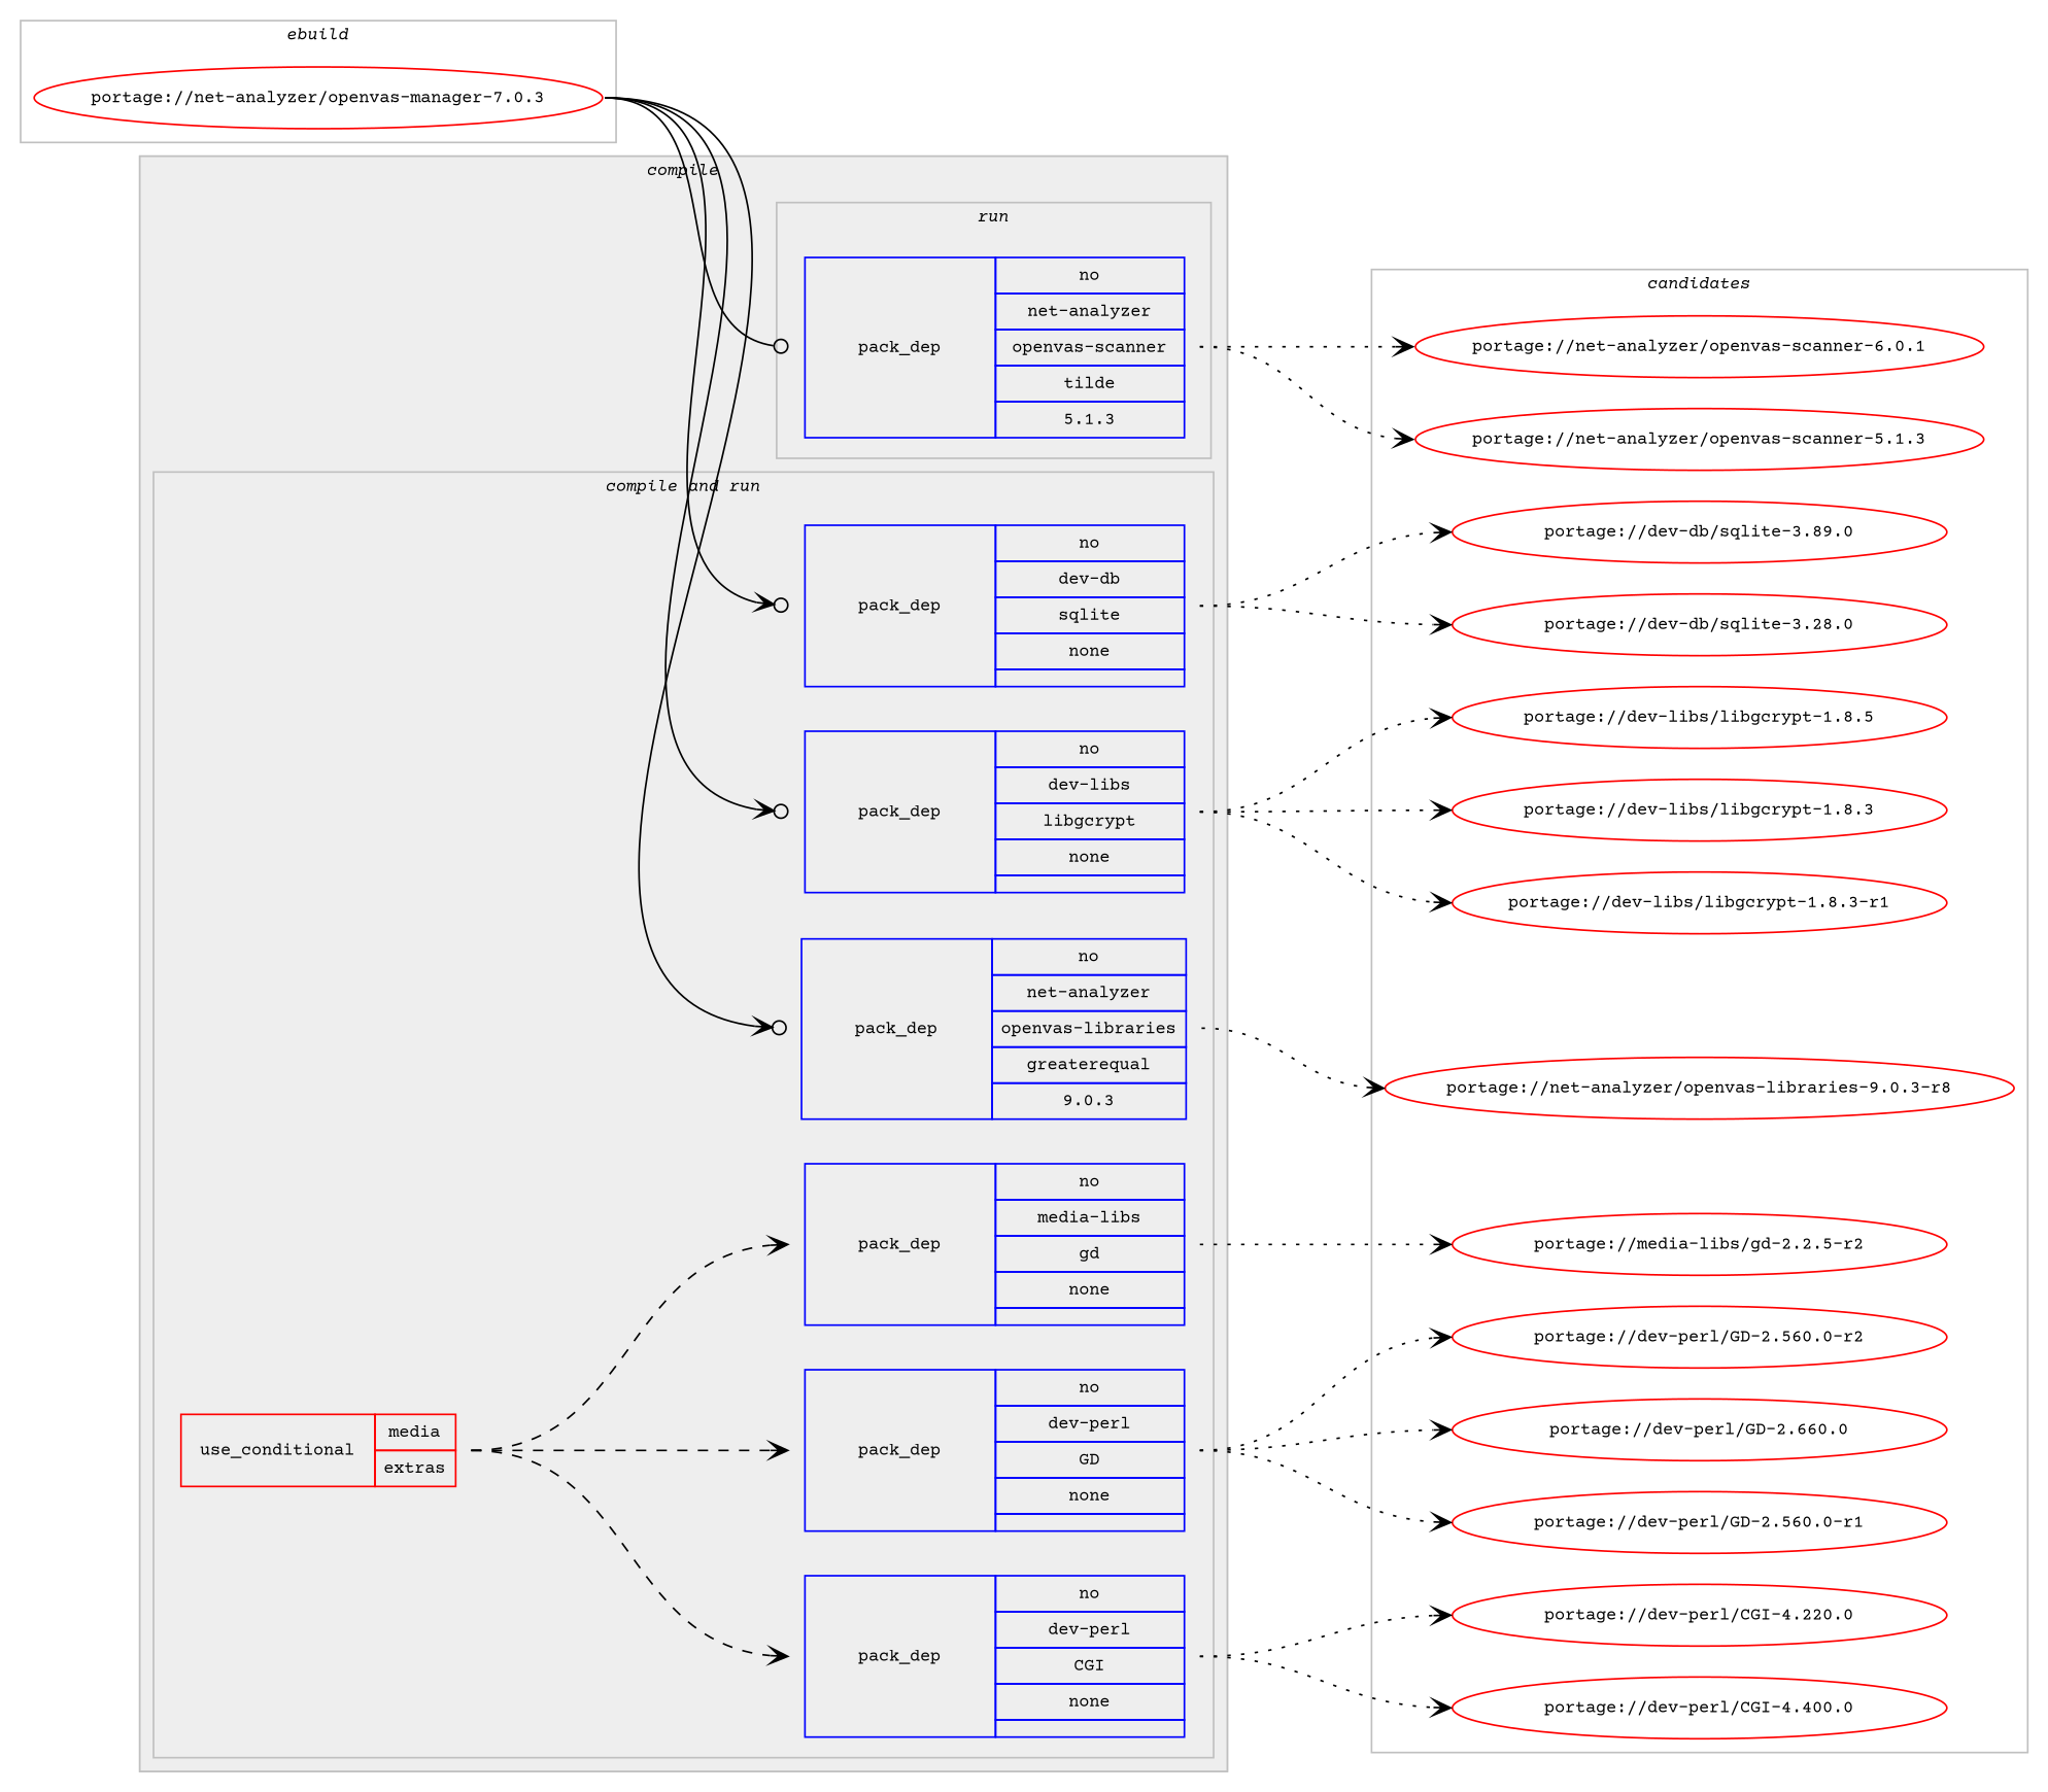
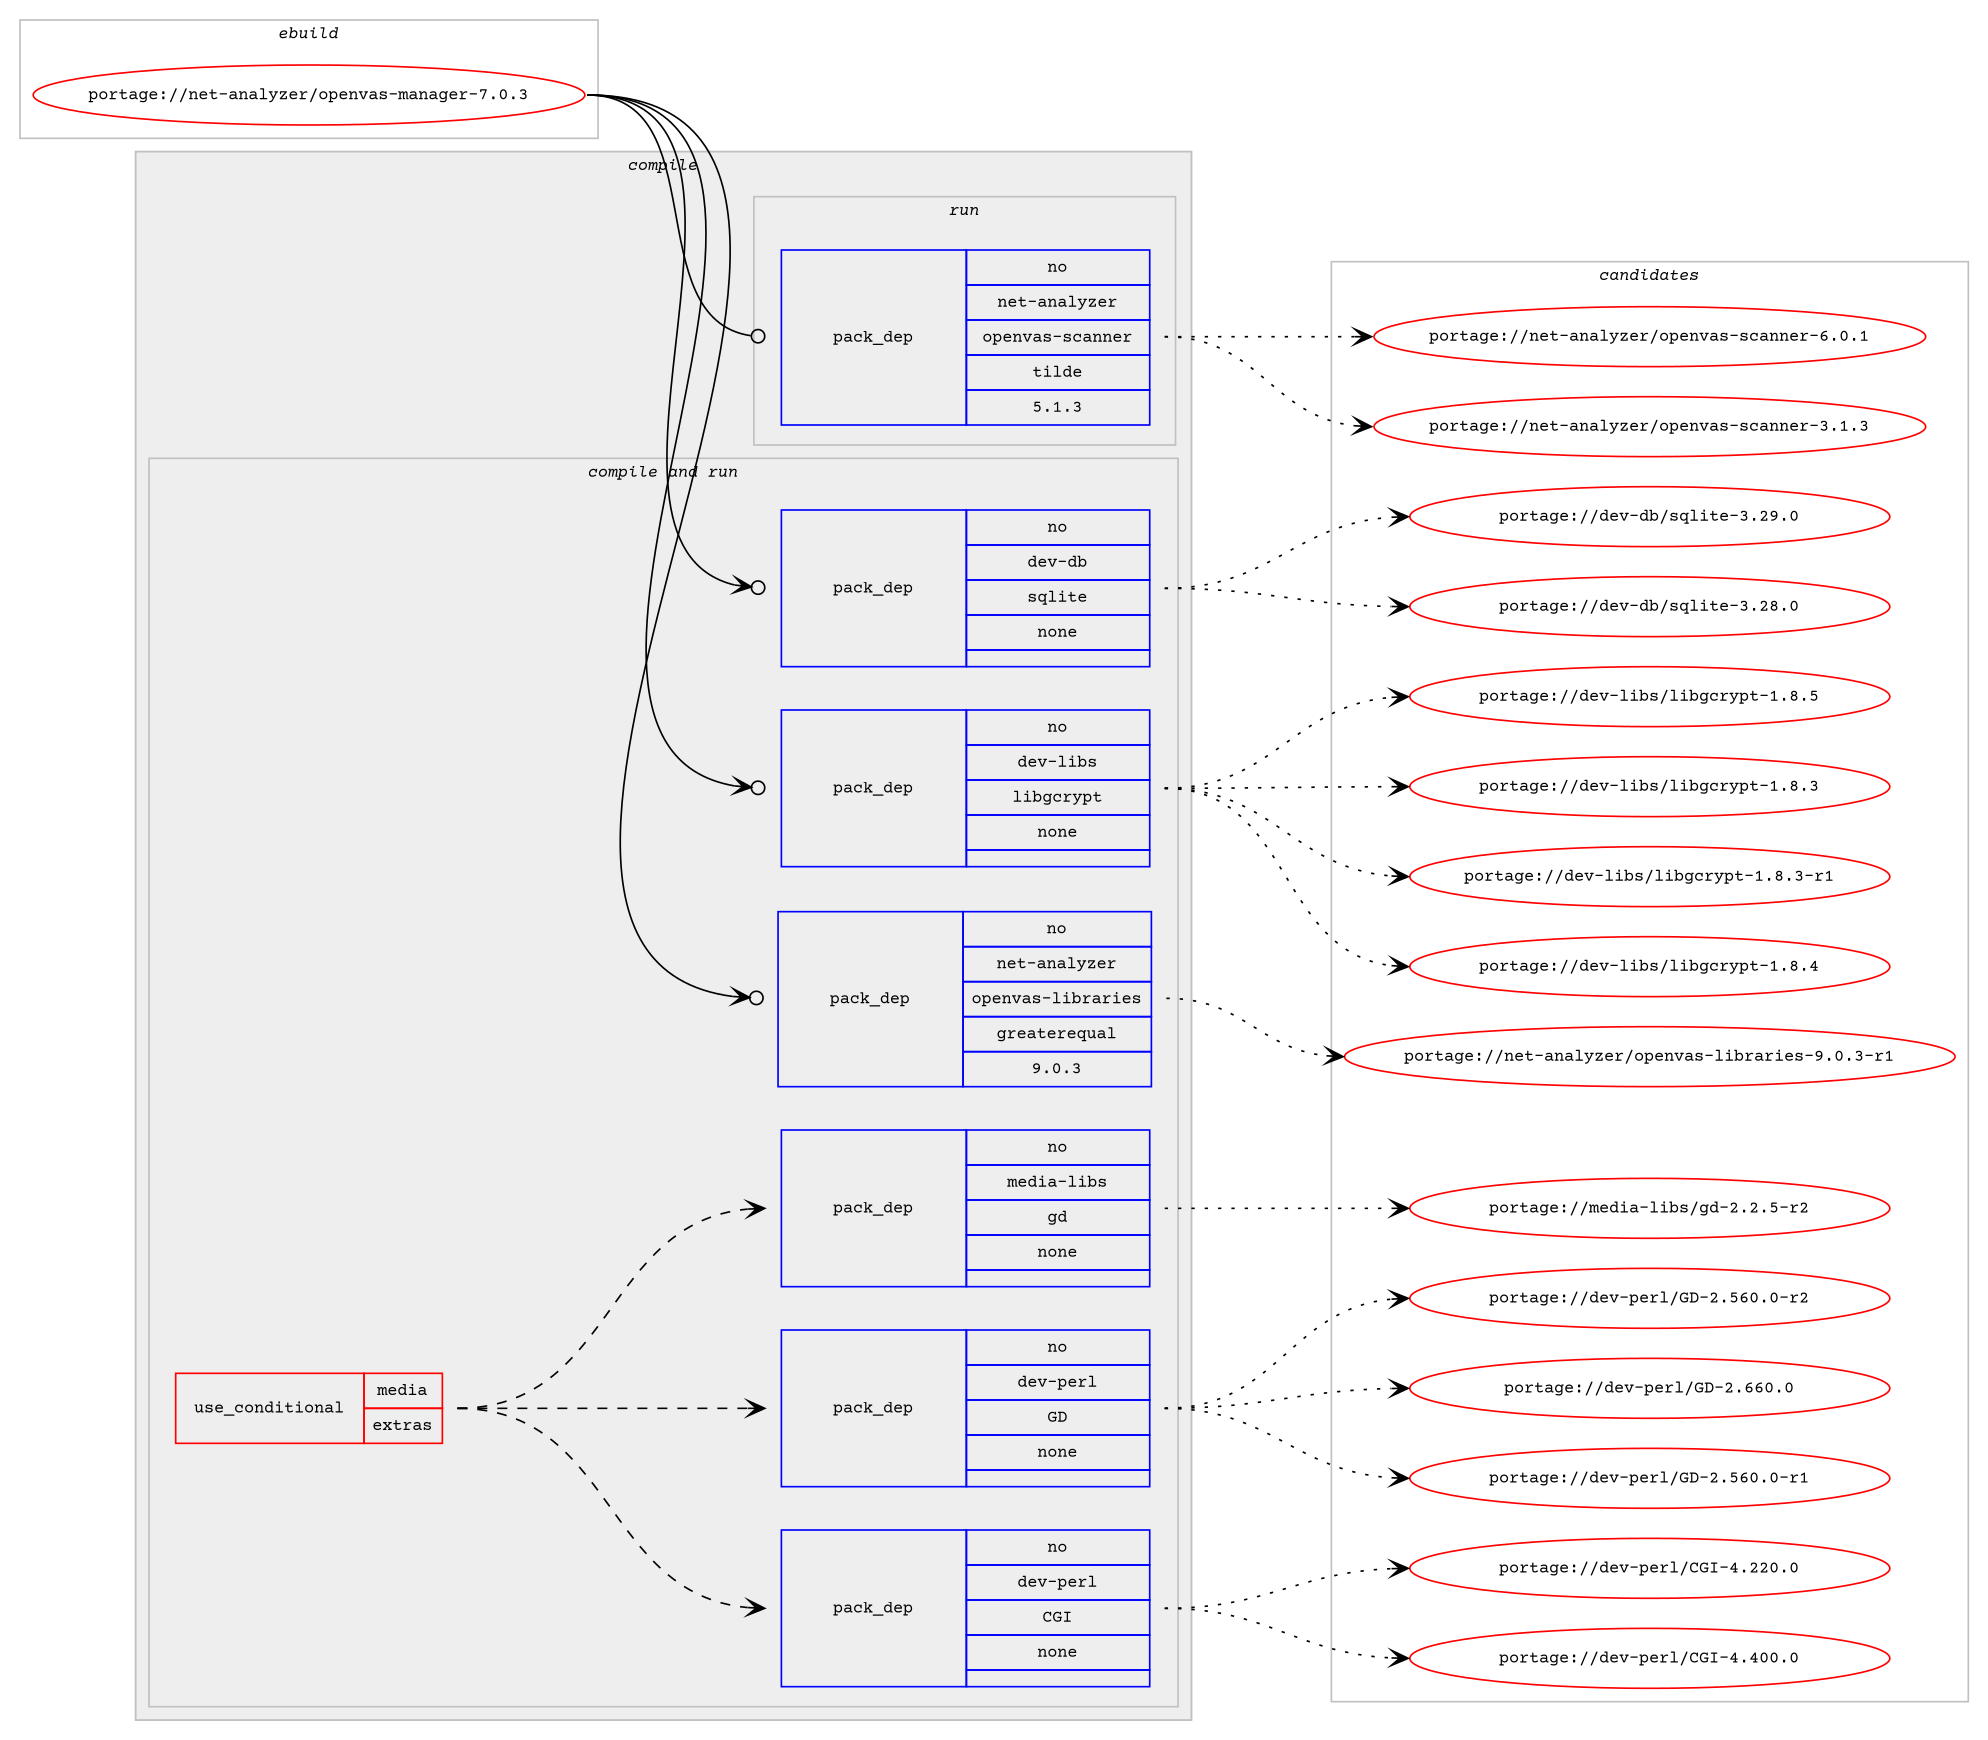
  digraph {
    compound=true
    concentrate=true
    fontname="Courier Prime"
    fontsize=10
    newrank=true
    rankdir=LR
    ranksep=1.5
    node [color=red fontname="Courier Prime" fontsize=10]
    edge [arrowhead=vee fontname="Courier Prime" headport=w style=dotted tailport=e weight=100]
    n1 [label="portage://net-analyzer/openvas-manager-7.0.3" width=4]
    n2 [color=blue label=<<TABLE BORDER="0" CELLBORDER="1" CELLSPACING="0" CELLPADDING="4" WIDTH="220"><TR><TD ROWSPAN="6" CELLPADDING="30">pack_dep</TD></TR><TR><TD WIDTH="110">no</TD></TR><TR><TD>dev-perl</TD></TR><TR><TD>CGI</TD></TR><TR><TD>none</TD></TR><TR><TD></TD></TR></TABLE>> shape=none]
    n3 [color=blue label=<<TABLE BORDER="0" CELLBORDER="1" CELLSPACING="0" CELLPADDING="4" WIDTH="220"><TR><TD ROWSPAN="6" CELLPADDING="30">pack_dep</TD></TR><TR><TD WIDTH="110">no</TD></TR><TR><TD>dev-perl</TD></TR><TR><TD>GD</TD></TR><TR><TD>none</TD></TR><TR><TD></TD></TR></TABLE>> shape=none]
    n4 [color=blue label=<<TABLE BORDER="0" CELLBORDER="1" CELLSPACING="0" CELLPADDING="4" WIDTH="220"><TR><TD ROWSPAN="6" CELLPADDING="30">pack_dep</TD></TR><TR><TD WIDTH="110">no</TD></TR><TR><TD>media-libs</TD></TR><TR><TD>gd</TD></TR><TR><TD>none</TD></TR><TR><TD></TD></TR></TABLE>> shape=none]
    n5 [label=<<TABLE BORDER="0" CELLBORDER="1" CELLSPACING="0" CELLPADDING="4"><TR><TD ROWSPAN="3" CELLPADDING="10">use_conditional</TD></TR><TR><TD>media</TD></TR><TR><TD>extras</TD></TR></TABLE>> shape=none]
    n6 [color=blue label=<<TABLE BORDER="0" CELLBORDER="1" CELLSPACING="0" CELLPADDING="4" WIDTH="220"><TR><TD ROWSPAN="6" CELLPADDING="30">pack_dep</TD></TR><TR><TD WIDTH="110">no</TD></TR><TR><TD>dev-db</TD></TR><TR><TD>sqlite</TD></TR><TR><TD>none</TD></TR><TR><TD></TD></TR></TABLE>> shape=none]
    n7 [color=blue label=<<TABLE BORDER="0" CELLBORDER="1" CELLSPACING="0" CELLPADDING="4" WIDTH="220"><TR><TD ROWSPAN="6" CELLPADDING="30">pack_dep</TD></TR><TR><TD WIDTH="110">no</TD></TR><TR><TD>dev-libs</TD></TR><TR><TD>libgcrypt</TD></TR><TR><TD>none</TD></TR><TR><TD></TD></TR></TABLE>> shape=none]
    n8 [color=blue label=<<TABLE BORDER="0" CELLBORDER="1" CELLSPACING="0" CELLPADDING="4" WIDTH="220"><TR><TD ROWSPAN="6" CELLPADDING="30">pack_dep</TD></TR><TR><TD WIDTH="110">no</TD></TR><TR><TD>net-analyzer</TD></TR><TR><TD>openvas-libraries</TD></TR><TR><TD>greaterequal</TD></TR><TR><TD>9.0.3</TD></TR></TABLE>> shape=none]
    n9 [color=blue label=<<TABLE BORDER="0" CELLBORDER="1" CELLSPACING="0" CELLPADDING="4" WIDTH="220"><TR><TD ROWSPAN="6" CELLPADDING="30">pack_dep</TD></TR><TR><TD WIDTH="110">no</TD></TR><TR><TD>net-analyzer</TD></TR><TR><TD>openvas-scanner</TD></TR><TR><TD>tilde</TD></TR><TR><TD>5.1.3</TD></TR></TABLE>> shape=none]
    n10 [label="portage://dev-perl/CGI-4.220.0" width=4]
    n11 [label="portage://dev-perl/CGI-4.400.0" width=4]
    n12 [label="portage://dev-perl/GD-2.560.0-r1" width=4]
    n13 [label="portage://dev-perl/GD-2.560.0-r2" width=4]
    n14 [label="portage://dev-perl/GD-2.660.0" width=4]
    n15 [label="portage://media-libs/gd-2.2.5-r2" width=4]
    n16 [label="portage://dev-db/sqlite-3.28.0" width=4]
-   n17 [label="portage://dev-db/sqlite-3.89.0" width=4]
+   n17 [label="portage://dev-db/sqlite-3.29.0" width=4]
    n18 [label="portage://dev-libs/libgcrypt-1.8.3" width=4]
    n19 [label="portage://dev-libs/libgcrypt-1.8.3-r1" width=4]
+   n20 [label="portage://dev-libs/libgcrypt-1.8.4" width=4]
    n21 [label="portage://dev-libs/libgcrypt-1.8.5" width=4]
-   n22 [label="portage://net-analyzer/openvas-libraries-9.0.3-r8" width=4]
-   n23 [label="portage://net-analyzer/openvas-scanner-5.1.3" width=4]
+   n22 [label="portage://net-analyzer/openvas-libraries-9.0.3-r1" width=4]
+   n23 [label="portage://net-analyzer/openvas-scanner-3.1.3" width=4]
    n24 [label="portage://net-analyzer/openvas-scanner-6.0.1" width=4]
    subgraph cluster_1 {
      color=gray
      label=<<i>ebuild</i>>
      rank=same
      n1
    }
    subgraph cluster_2 {
      color=gray
      label=<<i>dependencies</i>>
      subgraph cluster_3 {
        color=gray
        fillcolor="#eeeeee"
        label=<<i>compile</i>>
        style=filled
      }
      subgraph cluster_4 {
        color=gray
        fillcolor="#eeeeee"
        label=<<i>compile and run</i>>
        style=filled
        subgraph sub_5 {
          color=gray
          fillcolor="#eeeeee"
          label=<<i>compile and run</i>>
          style=filled
          n5
          subgraph sub_6 {
            color=gray
            fillcolor="#eeeeee"
            label=<<i>compile and run</i>>
            style=filled
            n2
          }
          subgraph sub_7 {
            color=gray
            fillcolor="#eeeeee"
            label=<<i>compile and run</i>>
            style=filled
            n3
          }
          subgraph sub_8 {
            color=gray
            fillcolor="#eeeeee"
            label=<<i>compile and run</i>>
            style=filled
            n4
          }
        }
        subgraph sub_9 {
          color=gray
          fillcolor="#eeeeee"
          label=<<i>compile and run</i>>
          style=filled
          n6
        }
        subgraph sub_10 {
          color=gray
          fillcolor="#eeeeee"
          label=<<i>compile and run</i>>
          style=filled
          n7
        }
        subgraph sub_11 {
          color=gray
          fillcolor="#eeeeee"
          label=<<i>compile and run</i>>
          style=filled
          n8
        }
      }
      subgraph cluster_12 {
        color=gray
        fillcolor="#eeeeee"
        label=<<i>run</i>>
        style=filled
        subgraph sub_13 {
          color=gray
          fillcolor="#eeeeee"
          label=<<i>run</i>>
          style=filled
          n9
        }
      }
    }
    subgraph cluster_14 {
      color=gray
      label=<<i>candidates</i>>
      rank=same
      subgraph sub_15 {
        color=black
        label=<<i>candidates</i>>
        nodesep=1
        rank=same
        n10
        n11
      }
      subgraph sub_16 {
        color=black
        label=<<i>candidates</i>>
        nodesep=1
        rank=same
        n12
        n13
        n14
      }
      subgraph sub_17 {
        color=black
        label=<<i>candidates</i>>
        nodesep=1
        rank=same
        n15
      }
      subgraph sub_18 {
        color=black
        label=<<i>candidates</i>>
        nodesep=1
        rank=same
        n16
        n17
      }
      subgraph sub_19 {
        color=black
        label=<<i>candidates</i>>
        nodesep=1
        rank=same
        n18
        n19
+       n20
        n21
      }
      subgraph sub_20 {
        color=black
        label=<<i>candidates</i>>
        nodesep=1
        rank=same
        n22
      }
      subgraph sub_21 {
        color=black
        label=<<i>candidates</i>>
        nodesep=1
        rank=same
        n23
        n24
      }
    }
    n1 -> n6 [arrowhead=odotvee style=solid weight=20]
    n1 -> n7 [arrowhead=odotvee style=solid weight=20]
    n1 -> n8 [arrowhead=odotvee style=solid weight=20]
    n1 -> n9 [arrowhead=odot style=solid weight=20]
    n2 -> n10
    n2 -> n11
    n3 -> n12
    n3 -> n13
    n3 -> n14
    n4 -> n15
    n5 -> n2 [style=dashed weight=20]
    n5 -> n3 [style=dashed weight=20]
    n5 -> n4 [style=dashed weight=20]
    n6 -> n16
    n6 -> n17
    n7 -> n18
    n7 -> n19
+   n7 -> n20
    n7 -> n21
    n8 -> n22
    n9 -> n23
    n9 -> n24
  }
